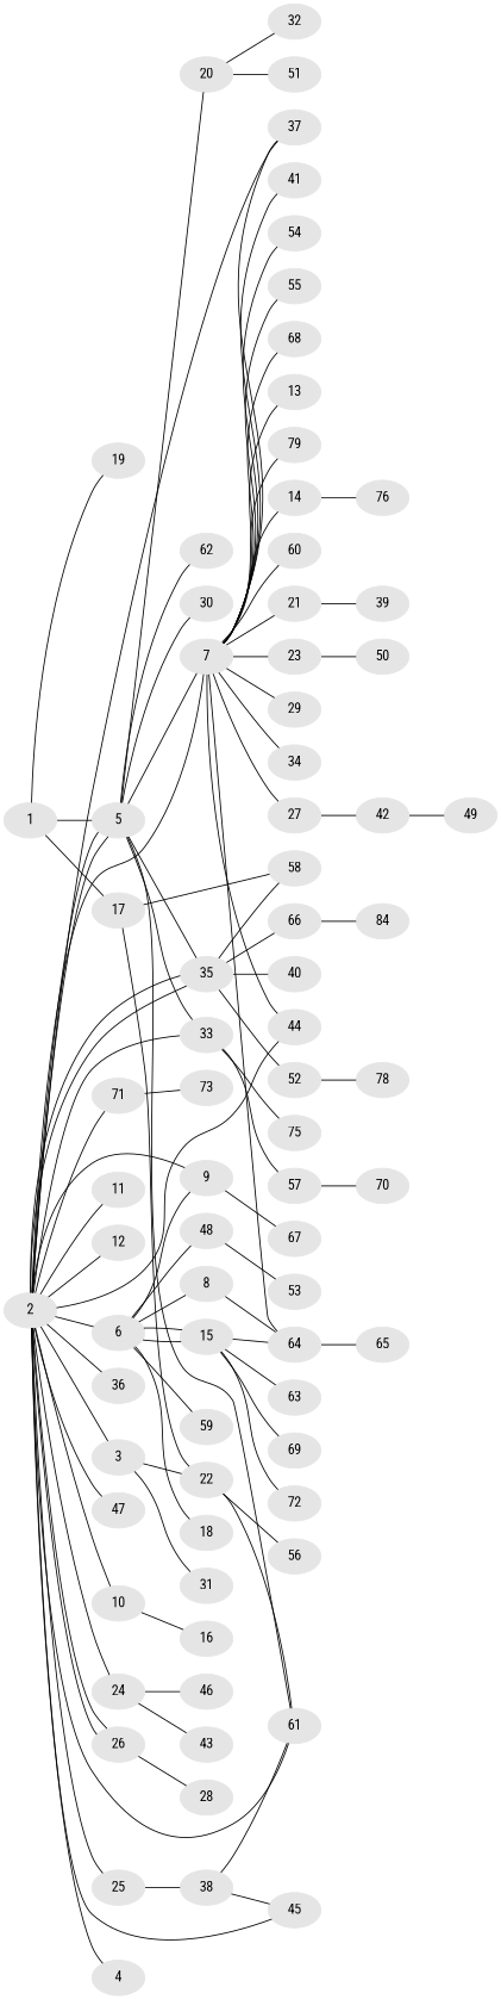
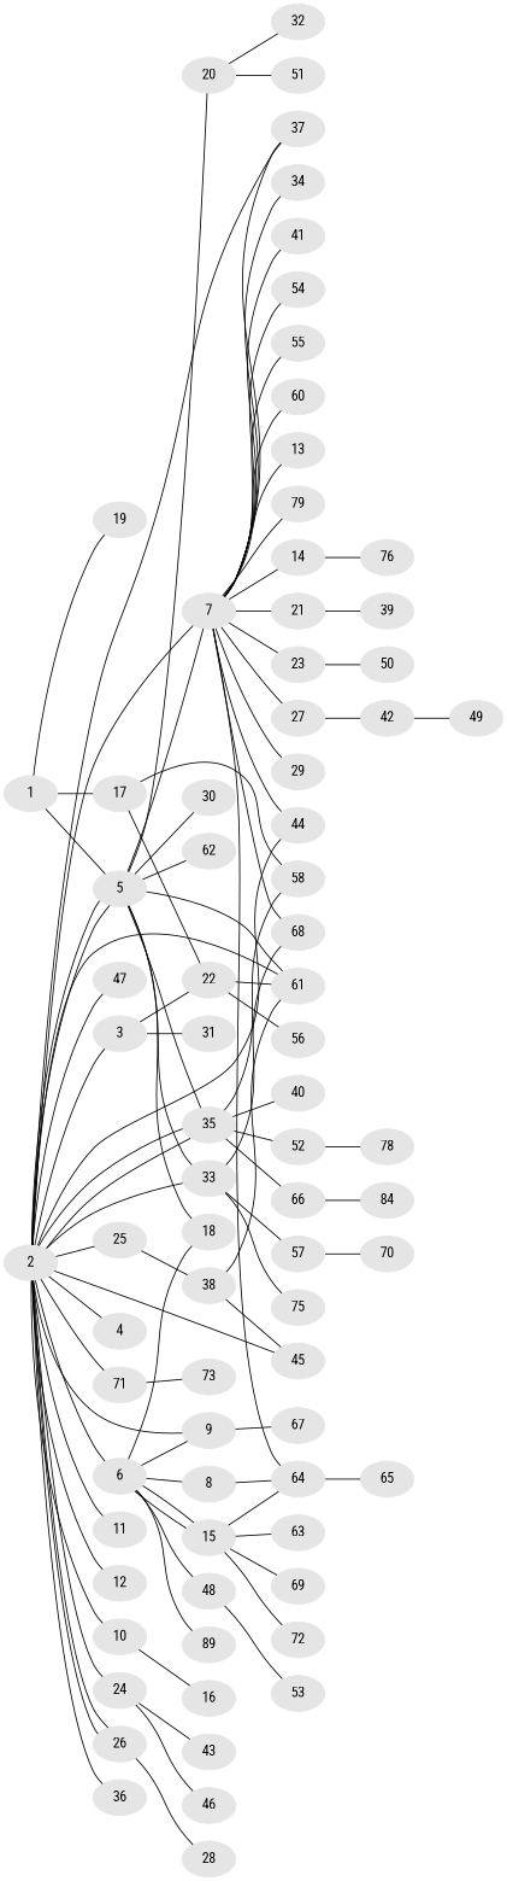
  graph {
    fontname="Roboto Condensed"
    rankdir=LR
    node [color=gray90 fontname="Roboto Condensed" style=filled]
    edge [fontname="Roboto Condensed"]
    1
    5
    17
    19
    2
    3
    4
    6
    7
    9
    10
    11
    12
    24
    25
    26
    33
    35
    36
    37
    44
    45
    47
    61
    71
    18
    20
    30
    62
    22
    58
    31
    8
    15
    48
-   59
+   59 [label=89]
    13
    14
    21
    23
    27
    29
    34
    41
    54
    55
    60
    64
    68
    79
    67
    16
    43
    46
    38
    28
    57
    75
    40
    52
    66
    73
    56
    32
    51
    63
    69
    72
    53
    76
    39
    50
    42
    65
    49
    70
    78
    n78 [label=84]
    1 -- 5
    1 -- 17
    1 -- 19
    5 -- 7
    5 -- 33
    5 -- 35
    5 -- 61
+   5 -- 18
    5 -- 20
    5 -- 30
    5 -- 62
    17 -- 22
    17 -- 58
    2 -- 5
    2 -- 5
    2 -- 3
    2 -- 4
    2 -- 6
    2 -- 7
    2 -- 9
    2 -- 10
    2 -- 11
    2 -- 12
    2 -- 24
    2 -- 25
    2 -- 26
    2 -- 26
    2 -- 33
    2 -- 35
    2 -- 35
    2 -- 36
    2 -- 37
    2 -- 44
    2 -- 45
    2 -- 47
    2 -- 61
    2 -- 71
    3 -- 22
    3 -- 31
    6 -- 9
    6 -- 18
    6 -- 8
    6 -- 15
    6 -- 15
    6 -- 48
    6 -- 59
    7 -- 37
    7 -- 44
    7 -- 13
    7 -- 14
    7 -- 21
    7 -- 23
    7 -- 27
    7 -- 29
    7 -- 34
    7 -- 41
    7 -- 54
    7 -- 55
    7 -- 60
    7 -- 64
    7 -- 68
    7 -- 79
    9 -- 67
    10 -- 16
    24 -- 43
    24 -- 46
    25 -- 38
    26 -- 28
+   33 -- 68
    33 -- 57
    33 -- 75
    35 -- 58
    35 -- 40
    35 -- 52
    35 -- 66
    71 -- 73
    20 -- 32
    20 -- 51
    22 -- 61
    22 -- 56
    8 -- 64
    15 -- 64
    15 -- 63
    15 -- 69
    15 -- 72
    48 -- 53
    14 -- 76
    21 -- 39
    23 -- 50
    27 -- 42
    64 -- 65
    38 -- 45
    38 -- 61
    57 -- 70
    52 -- 78
    66 -- n78
    42 -- 49
  }
